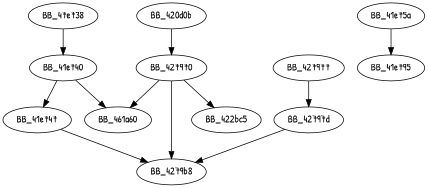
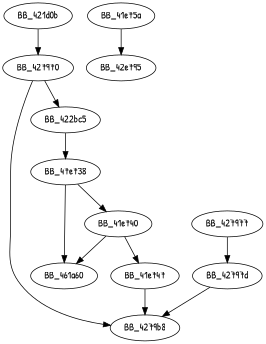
  digraph {
    fontname="Patrick Hand"
    node [fontname="Patrick Hand"]
    edge [fontname="Patrick Hand"]
    n1 [label=BB_47e738]
    n2 [label=BB_41e740]
    n3 [label=BB_461a60]
    BB_41e747
    BB_4279b8
    BB_41e75a
-   BB_41e795
-   BB_421d0b [label=BB_420d0b]
+   BB_41e795 [label=BB_42e795]
+   BB_421d0b
    BB_427970
    BB_422bc5
    BB_427977
    BB_42797d
    n1 -> n2
-   BB_427970 -> n3
+   n1 -> n3
    n2 -> n3
    n2 -> BB_41e747
    BB_41e747 -> BB_4279b8
    BB_41e75a -> BB_41e795
    BB_421d0b -> BB_427970
    BB_427970 -> BB_4279b8
    BB_427970 -> BB_422bc5
+   BB_422bc5 -> n1
    BB_427977 -> BB_42797d
    BB_42797d -> BB_4279b8
  }
